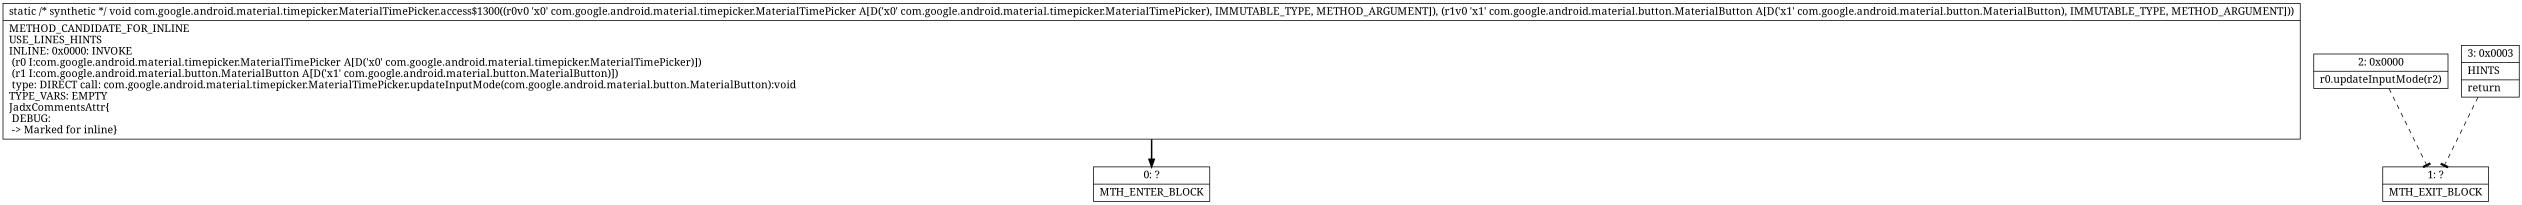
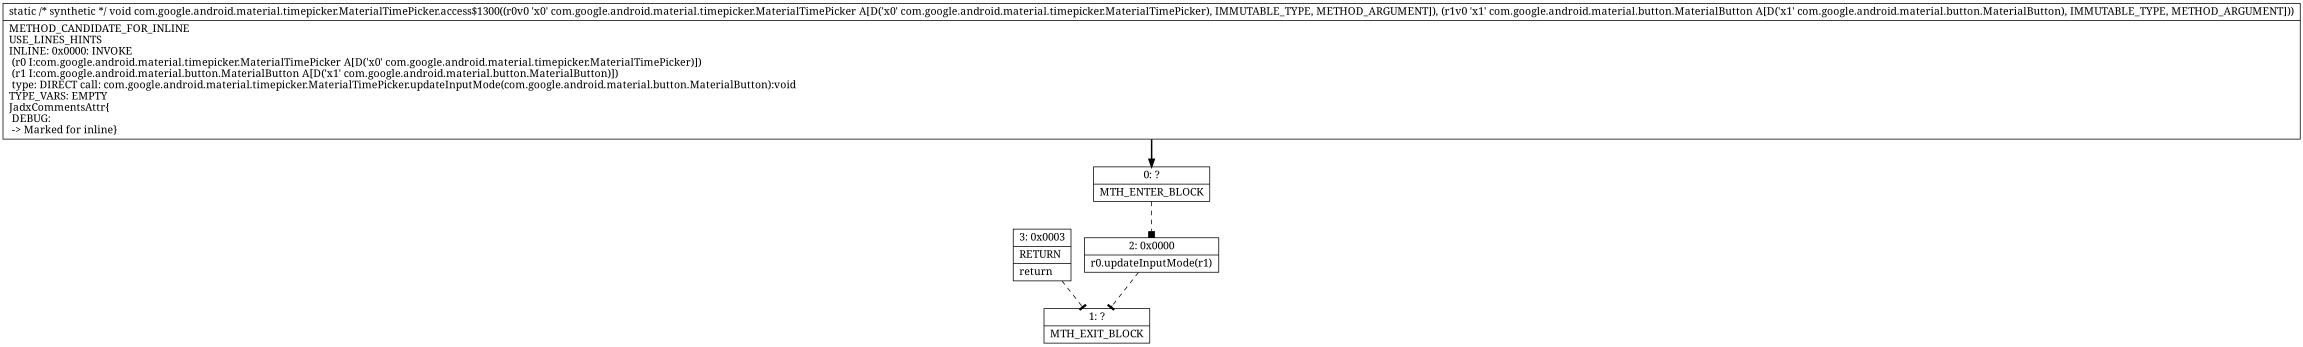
  digraph {
    fontname="Noto Serif"
    node [fontname="Noto Serif" shape=record]
    edge [arrowhead=tee fontname="Noto Serif" style=dashed]
    n1 [label="{0\:\ ?|MTH_ENTER_BLOCK\l}"]
-   n2 [label="{2\:\ 0x0000|r0.updateInputMode(r2)\l}"]
+   n2 [label="{2\:\ 0x0000|r0.updateInputMode(r1)\l}"]
    n3 [label="{1\:\ ?|MTH_EXIT_BLOCK\l}"]
-   n4 [label="{3\:\ 0x0003|HINTS\l|return\l}"]
+   n4 [label="{3\:\ 0x0003|RETURN\l|return\l}"]
    n5 [label="{static \/* synthetic *\/ void com.google.android.material.timepicker.MaterialTimePicker.access$1300((r0v0 'x0' com.google.android.material.timepicker.MaterialTimePicker A[D('x0' com.google.android.material.timepicker.MaterialTimePicker), IMMUTABLE_TYPE, METHOD_ARGUMENT]), (r1v0 'x1' com.google.android.material.button.MaterialButton A[D('x1' com.google.android.material.button.MaterialButton), IMMUTABLE_TYPE, METHOD_ARGUMENT]))  | METHOD_CANDIDATE_FOR_INLINE\lUSE_LINES_HINTS\lINLINE: 0x0000: INVOKE  \l  (r0 I:com.google.android.material.timepicker.MaterialTimePicker A[D('x0' com.google.android.material.timepicker.MaterialTimePicker)])\l  (r1 I:com.google.android.material.button.MaterialButton A[D('x1' com.google.android.material.button.MaterialButton)])\l type: DIRECT call: com.google.android.material.timepicker.MaterialTimePicker.updateInputMode(com.google.android.material.button.MaterialButton):void\lTYPE_VARS: EMPTY\lJadxCommentsAttr\{\l DEBUG: \l \-\> Marked for inline\}\l}"]
+   n1 -> n2 [arrowhead=box]
    n2 -> n3
    n4 -> n3
    n5 -> n1 [arrowhead=normal style=bold]
  }
